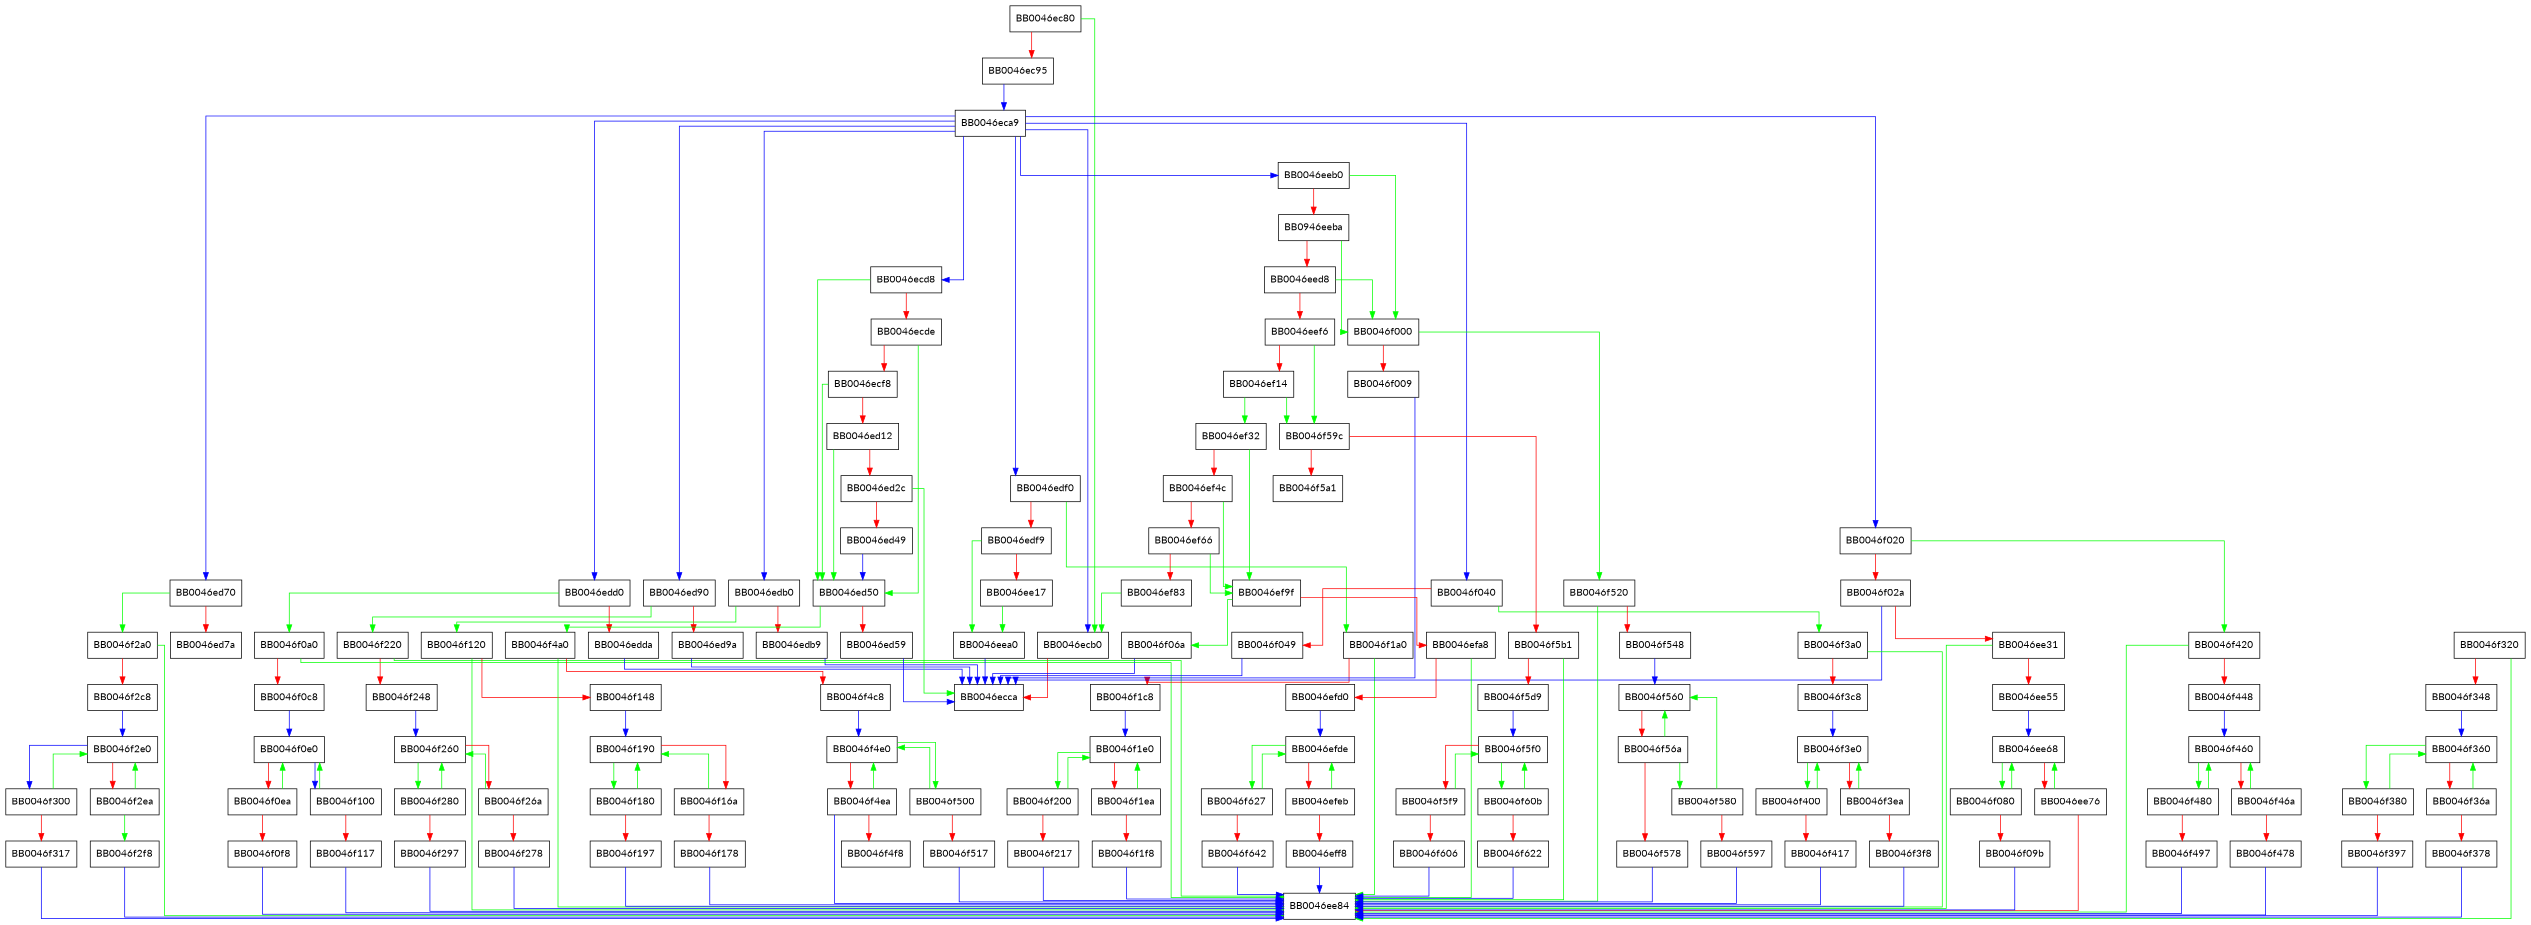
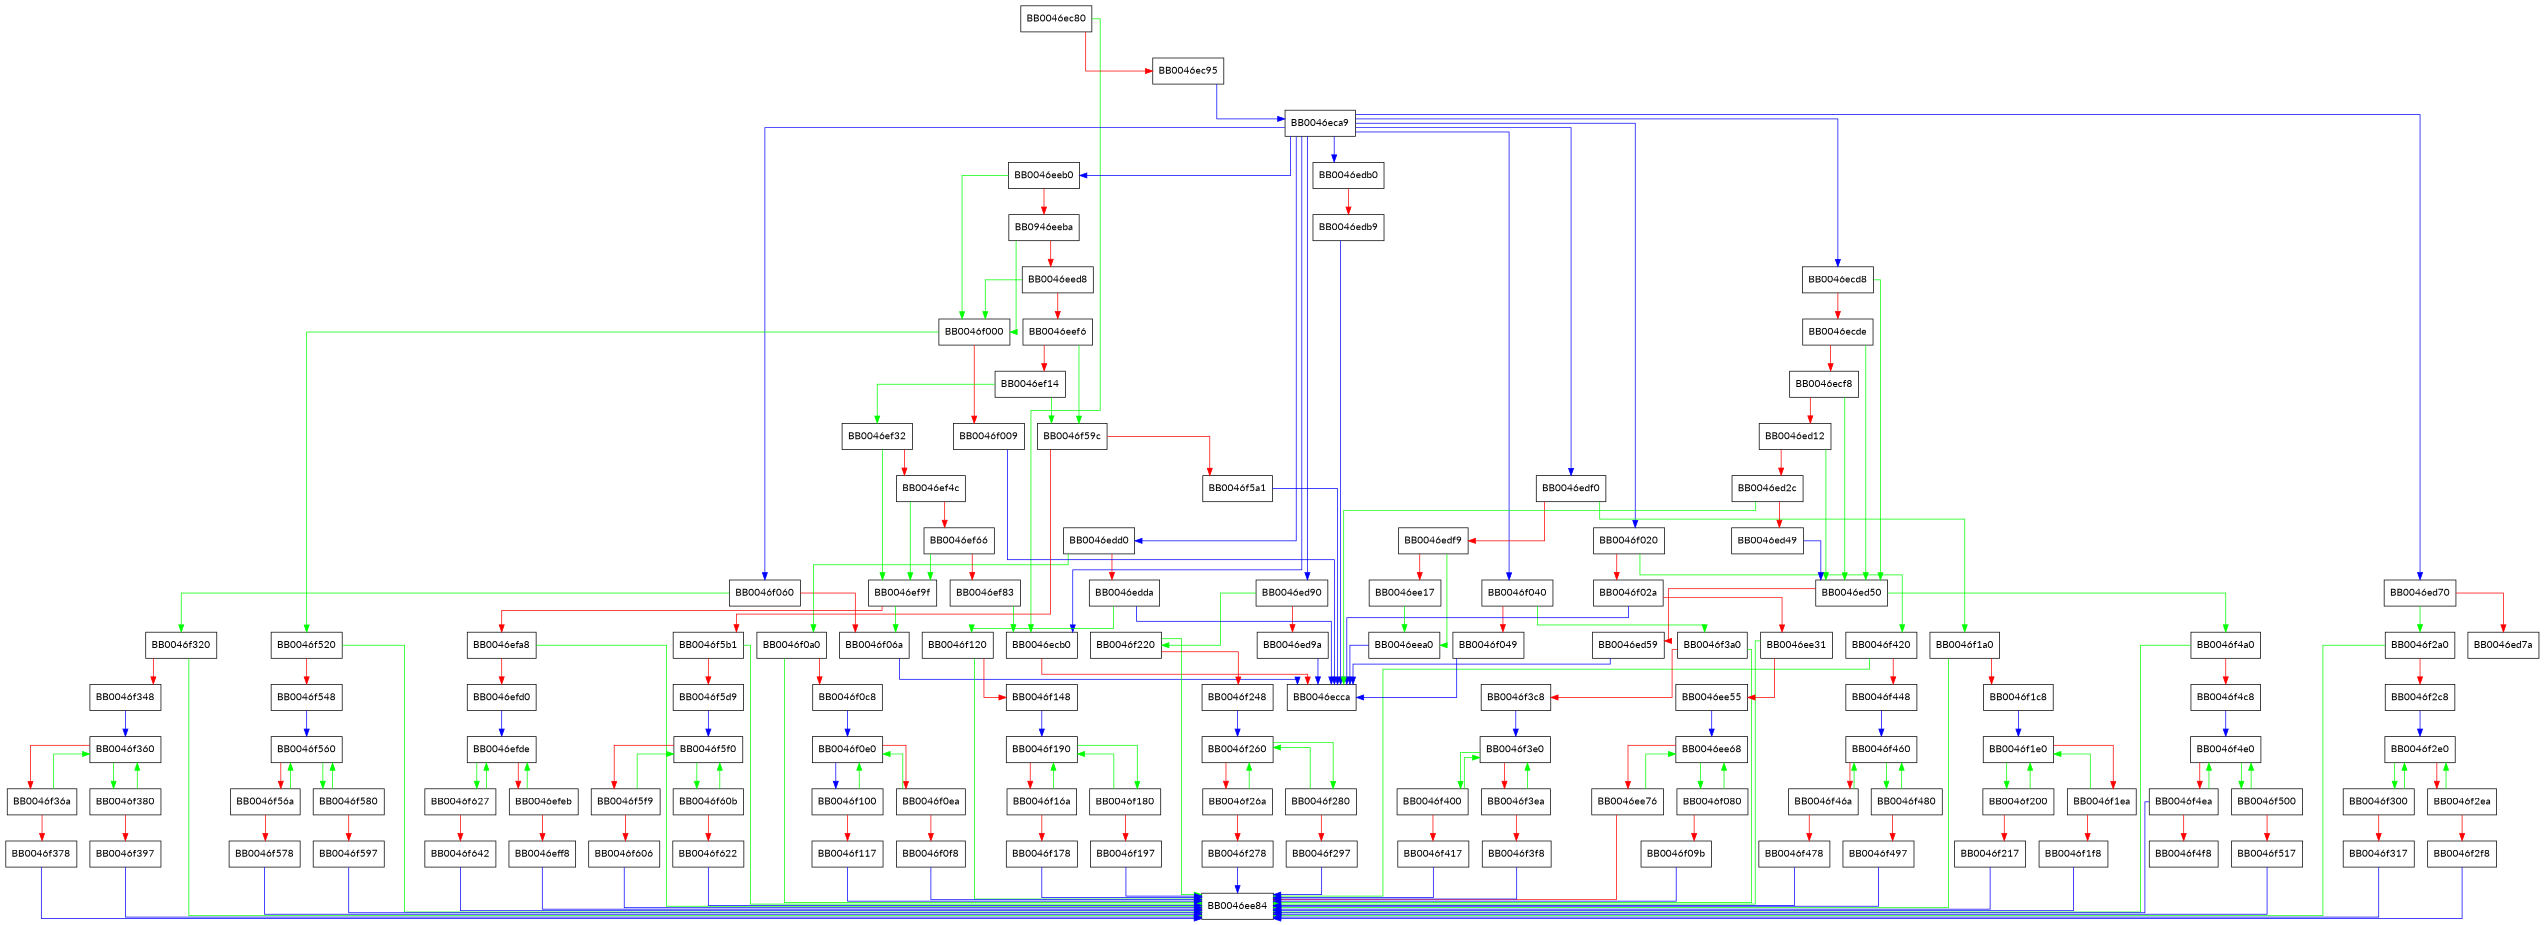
  digraph {
    fontname=Lato
    splines=ortho
    node [fontname=Lato shape=box]
    edge [color=red fontname=Lato]
    BB0046ec80
    BB0046ecb0
    BB0046ec95
    BB0046ecca
    BB0046eca9
+   BB0046f060
    BB0046ecd8
    BB0046ed70
    BB0046ed90
    BB0046edb0
    BB0046edd0
    BB0046edf0
    BB0046eeb0
    BB0046f020
    BB0046f040
    BB0046f06a
    BB0046f320
    BB0046ed50
    BB0046ecde
    BB0046f2a0
    BB0046ed7a
    BB0046f220
    BB0046ed9a
    BB0046f120
    BB0046edb9
    BB0046f0a0
    BB0046edda
    BB0046f1a0
    BB0046edf9
    BB0046f000
    n31 [label=BB0946eeba]
    BB0046f420
    BB0046f02a
    BB0046f3a0
    BB0046f049
    BB0046ee84
    BB0046f348
    BB0046f4a0
    BB0046ed59
    BB0046ecf8
    BB0046f2c8
    BB0046f248
    BB0046f148
    BB0046f0c8
    BB0046f1c8
    BB0046eea0
    BB0046ee17
    BB0046f520
    BB0046f009
    BB0046eed8
    BB0046f448
    BB0046ee31
    BB0046f3c8
    BB0046f4c8
    BB0046ed12
    BB0046ed2c
    BB0046ed49
    BB0046f4e0
    BB0046f2e0
    BB0046f260
    n61 [label=BB0046f190]
    BB0046f0e0
    BB0046f1e0
    BB0046ee55
    BB0046ee68
    BB0046f080
    BB0046ee76
    BB0046f09b
    BB0046f548
    BB0046eef6
    BB0046f59c
    BB0046ef14
    BB0046f5b1
    BB0046f5a1
    BB0046ef32
    BB0046f5d9
    BB0046ef9f
    BB0046ef4c
    BB0046efa8
    BB0046ef66
    BB0046efd0
    BB0046ef83
    BB0046efde
    BB0046f627
    BB0046efeb
    BB0046f642
    BB0046eff8
    BB0046f560
    BB0046f460
    BB0046f3e0
    BB0046f360
    BB0046f100
    BB0046f0ea
    BB0046f117
    BB0046f0f8
    BB0046f180
    BB0046f16a
    BB0046f197
    BB0046f178
    BB0046f200
    BB0046f1ea
    BB0046f217
    BB0046f1f8
    BB0046f280
    BB0046f26a
    BB0046f297
    BB0046f278
    BB0046f300
    BB0046f2ea
    BB0046f317
    BB0046f2f8
    BB0046f380
    BB0046f36a
    BB0046f397
    BB0046f378
    BB0046f400
    BB0046f3ea
    BB0046f417
    BB0046f3f8
    BB0046f480
    BB0046f46a
    BB0046f497
    BB0046f478
    BB0046f500
    BB0046f4ea
    BB0046f517
    BB0046f4f8
    BB0046f580
    BB0046f56a
    BB0046f597
    BB0046f578
    BB0046f5f0
    BB0046f60b
    BB0046f5f9
    BB0046f622
    BB0046f606
    BB0046ec80 -> BB0046ecb0 [color=green]
    BB0046ec80 -> BB0046ec95
    BB0046ecb0 -> BB0046ecca
    BB0046ec95 -> BB0046eca9 [color=blue]
    BB0046eca9 -> BB0046ecb0 [color=blue]
+   BB0046eca9 -> BB0046f060 [color=blue]
    BB0046eca9 -> BB0046ecd8 [color=blue]
    BB0046eca9 -> BB0046ed70 [color=blue]
    BB0046eca9 -> BB0046ed90 [color=blue]
    BB0046eca9 -> BB0046edb0 [color=blue]
    BB0046eca9 -> BB0046edd0 [color=blue]
    BB0046eca9 -> BB0046edf0 [color=blue]
    BB0046eca9 -> BB0046eeb0 [color=blue]
    BB0046eca9 -> BB0046f020 [color=blue]
    BB0046eca9 -> BB0046f040 [color=blue]
+   BB0046f060 -> BB0046f06a
+   BB0046f060 -> BB0046f320 [color=green]
    BB0046ecd8 -> BB0046ed50 [color=green]
    BB0046ecd8 -> BB0046ecde
    BB0046ed70 -> BB0046f2a0 [color=green]
    BB0046ed70 -> BB0046ed7a
    BB0046ed90 -> BB0046f220 [color=green]
    BB0046ed90 -> BB0046ed9a
-   BB0046edb0 -> BB0046f120 [color=green]
+   BB0046edda -> BB0046f120 [color=green]
    BB0046edb0 -> BB0046edb9
    BB0046edd0 -> BB0046f0a0 [color=green]
    BB0046edd0 -> BB0046edda
    BB0046edf0 -> BB0046f1a0 [color=green]
    BB0046edf0 -> BB0046edf9
    BB0046eeb0 -> BB0046f000 [color=green]
    BB0046eeb0 -> n31
    BB0046f020 -> BB0046f420 [color=green]
    BB0046f020 -> BB0046f02a
    BB0046f040 -> BB0046f3a0 [color=green]
    BB0046f040 -> BB0046f049
    BB0046f06a -> BB0046ecca [color=blue]
    BB0046f320 -> BB0046ee84 [color=green]
    BB0046f320 -> BB0046f348
    BB0046ed50 -> BB0046f4a0 [color=green]
    BB0046ed50 -> BB0046ed59
    BB0046ecde -> BB0046ed50 [color=green]
    BB0046ecde -> BB0046ecf8
    BB0046f2a0 -> BB0046ee84 [color=green]
    BB0046f2a0 -> BB0046f2c8
    BB0046f220 -> BB0046ee84 [color=green]
    BB0046f220 -> BB0046f248
    BB0046ed9a -> BB0046ecca [color=blue]
    BB0046f120 -> BB0046ee84 [color=green]
    BB0046f120 -> BB0046f148
    BB0046edb9 -> BB0046ecca [color=blue]
    BB0046f0a0 -> BB0046ee84 [color=green]
    BB0046f0a0 -> BB0046f0c8
    BB0046edda -> BB0046ecca [color=blue]
    BB0046f1a0 -> BB0046ee84 [color=green]
    BB0046f1a0 -> BB0046f1c8
    BB0046edf9 -> BB0046eea0 [color=green]
    BB0046edf9 -> BB0046ee17
    BB0046f000 -> BB0046f520 [color=green]
    BB0046f000 -> BB0046f009
    n31 -> BB0046f000 [color=green]
    n31 -> BB0046eed8
    BB0046f420 -> BB0046ee84 [color=green]
    BB0046f420 -> BB0046f448
    BB0046f02a -> BB0046ecca [color=blue]
    BB0046f02a -> BB0046ee31
    BB0046f3a0 -> BB0046ee84 [color=green]
    BB0046f3a0 -> BB0046f3c8
    BB0046f049 -> BB0046ecca [color=blue]
    BB0046f348 -> BB0046f360 [color=blue]
    BB0046f4a0 -> BB0046ee84 [color=green]
    BB0046f4a0 -> BB0046f4c8
    BB0046ed59 -> BB0046ecca [color=blue]
    BB0046ecf8 -> BB0046ed50 [color=green]
    BB0046ecf8 -> BB0046ed12
    BB0046f2c8 -> BB0046f2e0 [color=blue]
    BB0046f248 -> BB0046f260 [color=blue]
    BB0046f148 -> n61 [color=blue]
    BB0046f0c8 -> BB0046f0e0 [color=blue]
    BB0046f1c8 -> BB0046f1e0 [color=blue]
    BB0046eea0 -> BB0046ecca [color=blue]
    BB0046ee17 -> BB0046eea0 [color=green]
    BB0046f520 -> BB0046ee84 [color=green]
    BB0046f520 -> BB0046f548
    BB0046f009 -> BB0046ecca [color=blue]
    BB0046eed8 -> BB0046f000 [color=green]
    BB0046eed8 -> BB0046eef6
    BB0046f448 -> BB0046f460 [color=blue]
    BB0046ee31 -> BB0046ee84 [color=green]
    BB0046ee31 -> BB0046ee55
    BB0046f3c8 -> BB0046f3e0 [color=blue]
    BB0046f4c8 -> BB0046f4e0 [color=blue]
    BB0046ed12 -> BB0046ed50 [color=green]
    BB0046ed12 -> BB0046ed2c
    BB0046ed2c -> BB0046ecca [color=green]
    BB0046ed2c -> BB0046ed49
    BB0046ed49 -> BB0046ed50 [color=blue]
    BB0046f4e0 -> BB0046f500 [color=green]
    BB0046f4e0 -> BB0046f4ea
-   BB0046f2e0 -> BB0046f300 [color=blue]
+   BB0046f2e0 -> BB0046f300 [color=green]
    BB0046f2e0 -> BB0046f2ea
    BB0046f260 -> BB0046f280 [color=green]
    BB0046f260 -> BB0046f26a
    n61 -> BB0046f180 [color=green]
    n61 -> BB0046f16a
    BB0046f0e0 -> BB0046f100 [color=blue]
    BB0046f0e0 -> BB0046f0ea
    BB0046f1e0 -> BB0046f200 [color=green]
    BB0046f1e0 -> BB0046f1ea
    BB0046ee55 -> BB0046ee68 [color=blue]
    BB0046ee68 -> BB0046f080 [color=green]
    BB0046ee68 -> BB0046ee76
    BB0046f080 -> BB0046ee68 [color=green]
    BB0046f080 -> BB0046f09b
    BB0046ee76 -> BB0046ee84
    BB0046ee76 -> BB0046ee68 [color=green]
    BB0046f09b -> BB0046ee84 [color=blue]
    BB0046f548 -> BB0046f560 [color=blue]
    BB0046eef6 -> BB0046f59c [color=green]
    BB0046eef6 -> BB0046ef14
    BB0046f59c -> BB0046f5b1
    BB0046f59c -> BB0046f5a1
    BB0046ef14 -> BB0046f59c [color=green]
    BB0046ef14 -> BB0046ef32 [color=green]
    BB0046f5b1 -> BB0046ee84 [color=green]
    BB0046f5b1 -> BB0046f5d9
+   BB0046f5a1 -> BB0046ecca [color=blue]
    BB0046ef32 -> BB0046ef9f [color=green]
    BB0046ef32 -> BB0046ef4c
    BB0046f5d9 -> BB0046f5f0 [color=blue]
    BB0046ef9f -> BB0046f06a [color=green]
    BB0046ef9f -> BB0046efa8
    BB0046ef4c -> BB0046ef9f [color=green]
    BB0046ef4c -> BB0046ef66
    BB0046efa8 -> BB0046ee84 [color=green]
    BB0046efa8 -> BB0046efd0
    BB0046ef66 -> BB0046ef9f [color=green]
    BB0046ef66 -> BB0046ef83
    BB0046efd0 -> BB0046efde [color=blue]
    BB0046ef83 -> BB0046ecb0 [color=green]
    BB0046efde -> BB0046f627 [color=green]
    BB0046efde -> BB0046efeb
    BB0046f627 -> BB0046efde [color=green]
    BB0046f627 -> BB0046f642
    BB0046efeb -> BB0046efde [color=green]
    BB0046efeb -> BB0046eff8
    BB0046f642 -> BB0046ee84 [color=blue]
    BB0046eff8 -> BB0046ee84 [color=blue]
-   BB0046f56a -> BB0046f580 [color=green]
+   BB0046f560 -> BB0046f580 [color=green]
    BB0046f560 -> BB0046f56a
    BB0046f460 -> BB0046f480 [color=green]
    BB0046f460 -> BB0046f46a
    BB0046f3e0 -> BB0046f400 [color=green]
    BB0046f3e0 -> BB0046f3ea
    BB0046f360 -> BB0046f380 [color=green]
    BB0046f360 -> BB0046f36a
    BB0046f100 -> BB0046f0e0 [color=green]
    BB0046f100 -> BB0046f117
    BB0046f0ea -> BB0046f0e0 [color=green]
    BB0046f0ea -> BB0046f0f8
    BB0046f117 -> BB0046ee84 [color=blue]
    BB0046f0f8 -> BB0046ee84 [color=blue]
    BB0046f180 -> n61 [color=green]
    BB0046f180 -> BB0046f197
    BB0046f16a -> n61 [color=green]
    BB0046f16a -> BB0046f178
    BB0046f197 -> BB0046ee84 [color=blue]
    BB0046f178 -> BB0046ee84 [color=blue]
    BB0046f200 -> BB0046f1e0 [color=green]
    BB0046f200 -> BB0046f217
    BB0046f1ea -> BB0046f1e0 [color=green]
    BB0046f1ea -> BB0046f1f8
    BB0046f217 -> BB0046ee84 [color=blue]
    BB0046f1f8 -> BB0046ee84 [color=blue]
    BB0046f280 -> BB0046f260 [color=green]
    BB0046f280 -> BB0046f297
    BB0046f26a -> BB0046f260 [color=green]
    BB0046f26a -> BB0046f278
    BB0046f297 -> BB0046ee84 [color=blue]
    BB0046f278 -> BB0046ee84 [color=blue]
    BB0046f300 -> BB0046f2e0 [color=green]
    BB0046f300 -> BB0046f317
    BB0046f2ea -> BB0046f2e0 [color=green]
-   BB0046f2ea -> BB0046f2f8 [color=green]
+   BB0046f2ea -> BB0046f2f8
    BB0046f317 -> BB0046ee84 [color=blue]
    BB0046f2f8 -> BB0046ee84 [color=blue]
    BB0046f380 -> BB0046f360 [color=green]
    BB0046f380 -> BB0046f397
    BB0046f36a -> BB0046f360 [color=green]
    BB0046f36a -> BB0046f378
    BB0046f397 -> BB0046ee84 [color=blue]
    BB0046f378 -> BB0046ee84 [color=blue]
    BB0046f400 -> BB0046f3e0 [color=green]
    BB0046f400 -> BB0046f417
    BB0046f3ea -> BB0046f3e0 [color=green]
    BB0046f3ea -> BB0046f3f8
    BB0046f417 -> BB0046ee84 [color=blue]
    BB0046f3f8 -> BB0046ee84 [color=blue]
    BB0046f480 -> BB0046f460 [color=green]
    BB0046f480 -> BB0046f497
    BB0046f46a -> BB0046f460 [color=green]
    BB0046f46a -> BB0046f478
    BB0046f497 -> BB0046ee84 [color=blue]
    BB0046f478 -> BB0046ee84 [color=blue]
    BB0046f500 -> BB0046f4e0 [color=green]
    BB0046f500 -> BB0046f517
    BB0046f4ea -> BB0046ee84 [color=blue]
    BB0046f4ea -> BB0046f4e0 [color=green]
    BB0046f4ea -> BB0046f4f8
    BB0046f517 -> BB0046ee84 [color=blue]
    BB0046f580 -> BB0046f560 [color=green]
    BB0046f580 -> BB0046f597
    BB0046f56a -> BB0046f560 [color=green]
    BB0046f56a -> BB0046f578
    BB0046f597 -> BB0046ee84 [color=blue]
    BB0046f578 -> BB0046ee84 [color=blue]
    BB0046f5f0 -> BB0046f60b [color=green]
    BB0046f5f0 -> BB0046f5f9
    BB0046f60b -> BB0046f5f0 [color=green]
    BB0046f60b -> BB0046f622
    BB0046f5f9 -> BB0046f5f0 [color=green]
    BB0046f5f9 -> BB0046f606
    BB0046f622 -> BB0046ee84 [color=blue]
    BB0046f606 -> BB0046ee84 [color=blue]
  }
